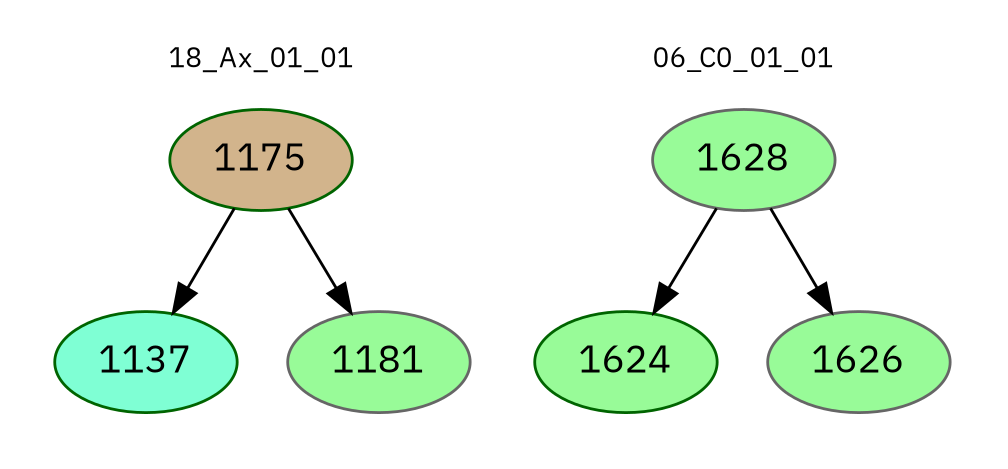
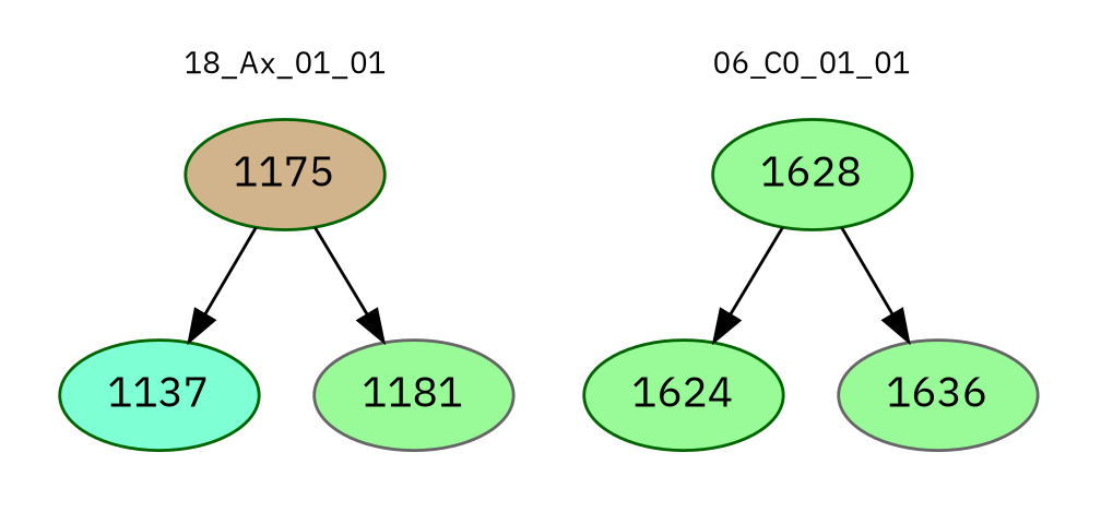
  digraph {
    fontname="IBM Plex Sans"
    node [color=darkgreen fillcolor=palegreen fontname="IBM Plex Sans" style=filled]
    edge [color=black fontname="IBM Plex Sans"]
    n1 [fillcolor=tan label=1175]
    n2 [fillcolor=aquamarine label=1137]
    n3 [color=gray40 label=1181]
-   n4 [color=gray40 label=1628]
+   n4 [label=1628]
    n5 [label=1624]
-   n6 [color=gray40 label=1626]
+   n6 [color=gray40 label=1636]
    subgraph cluster_1 {
      color=white
      fontsize=10
      label="18_Ax_01_01"
      n1
      n2
      n3
    }
    subgraph cluster_2 {
      color=white
      fontsize=10
      label="06_C0_01_01"
      n4
      n5
      n6
    }
    n1 -> n2
    n1 -> n3
    n4 -> n5
    n4 -> n6
  }
